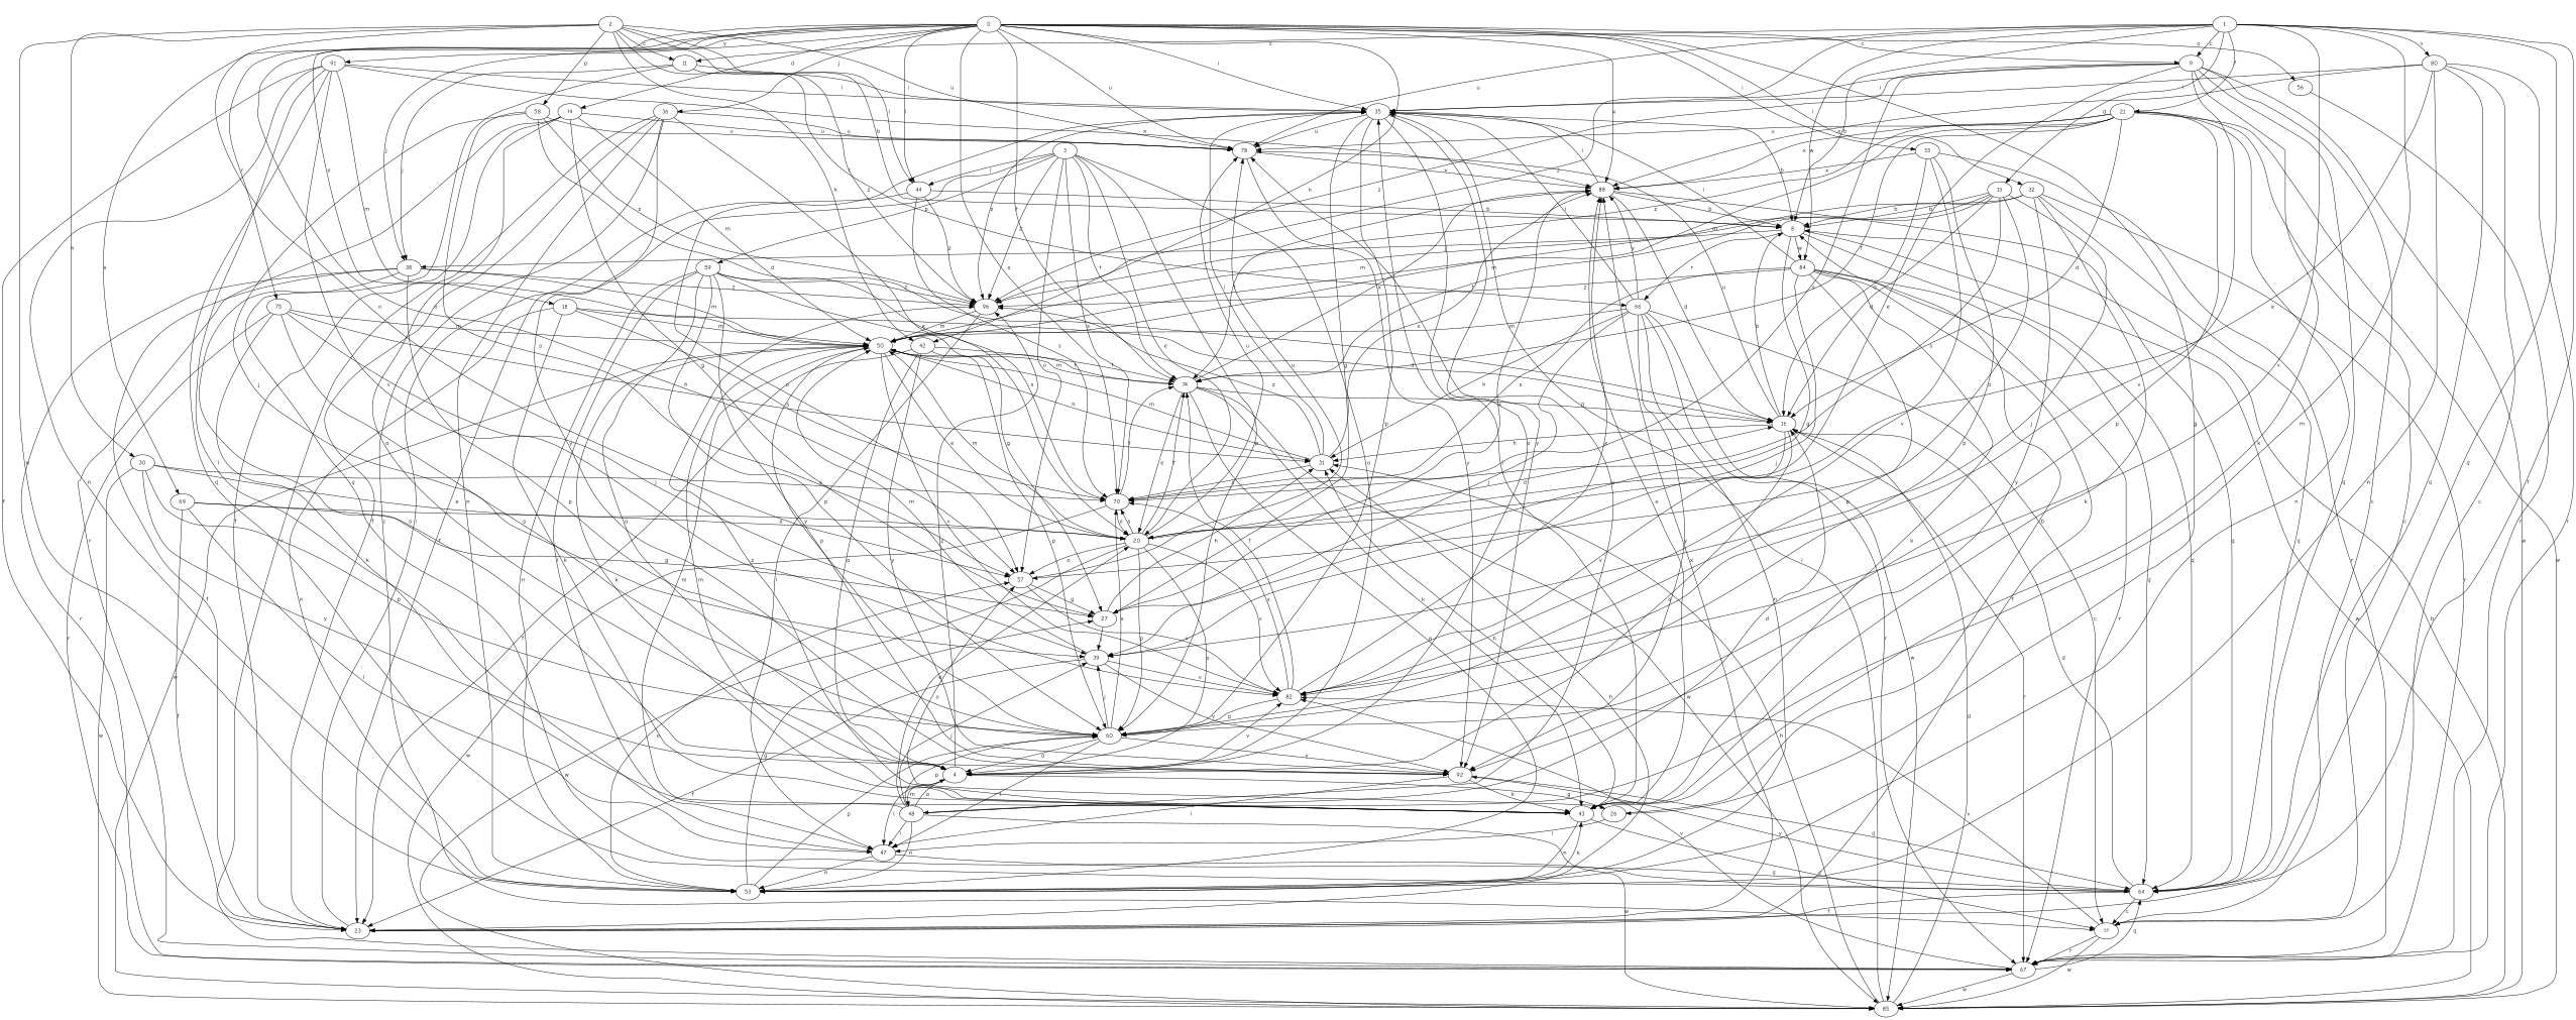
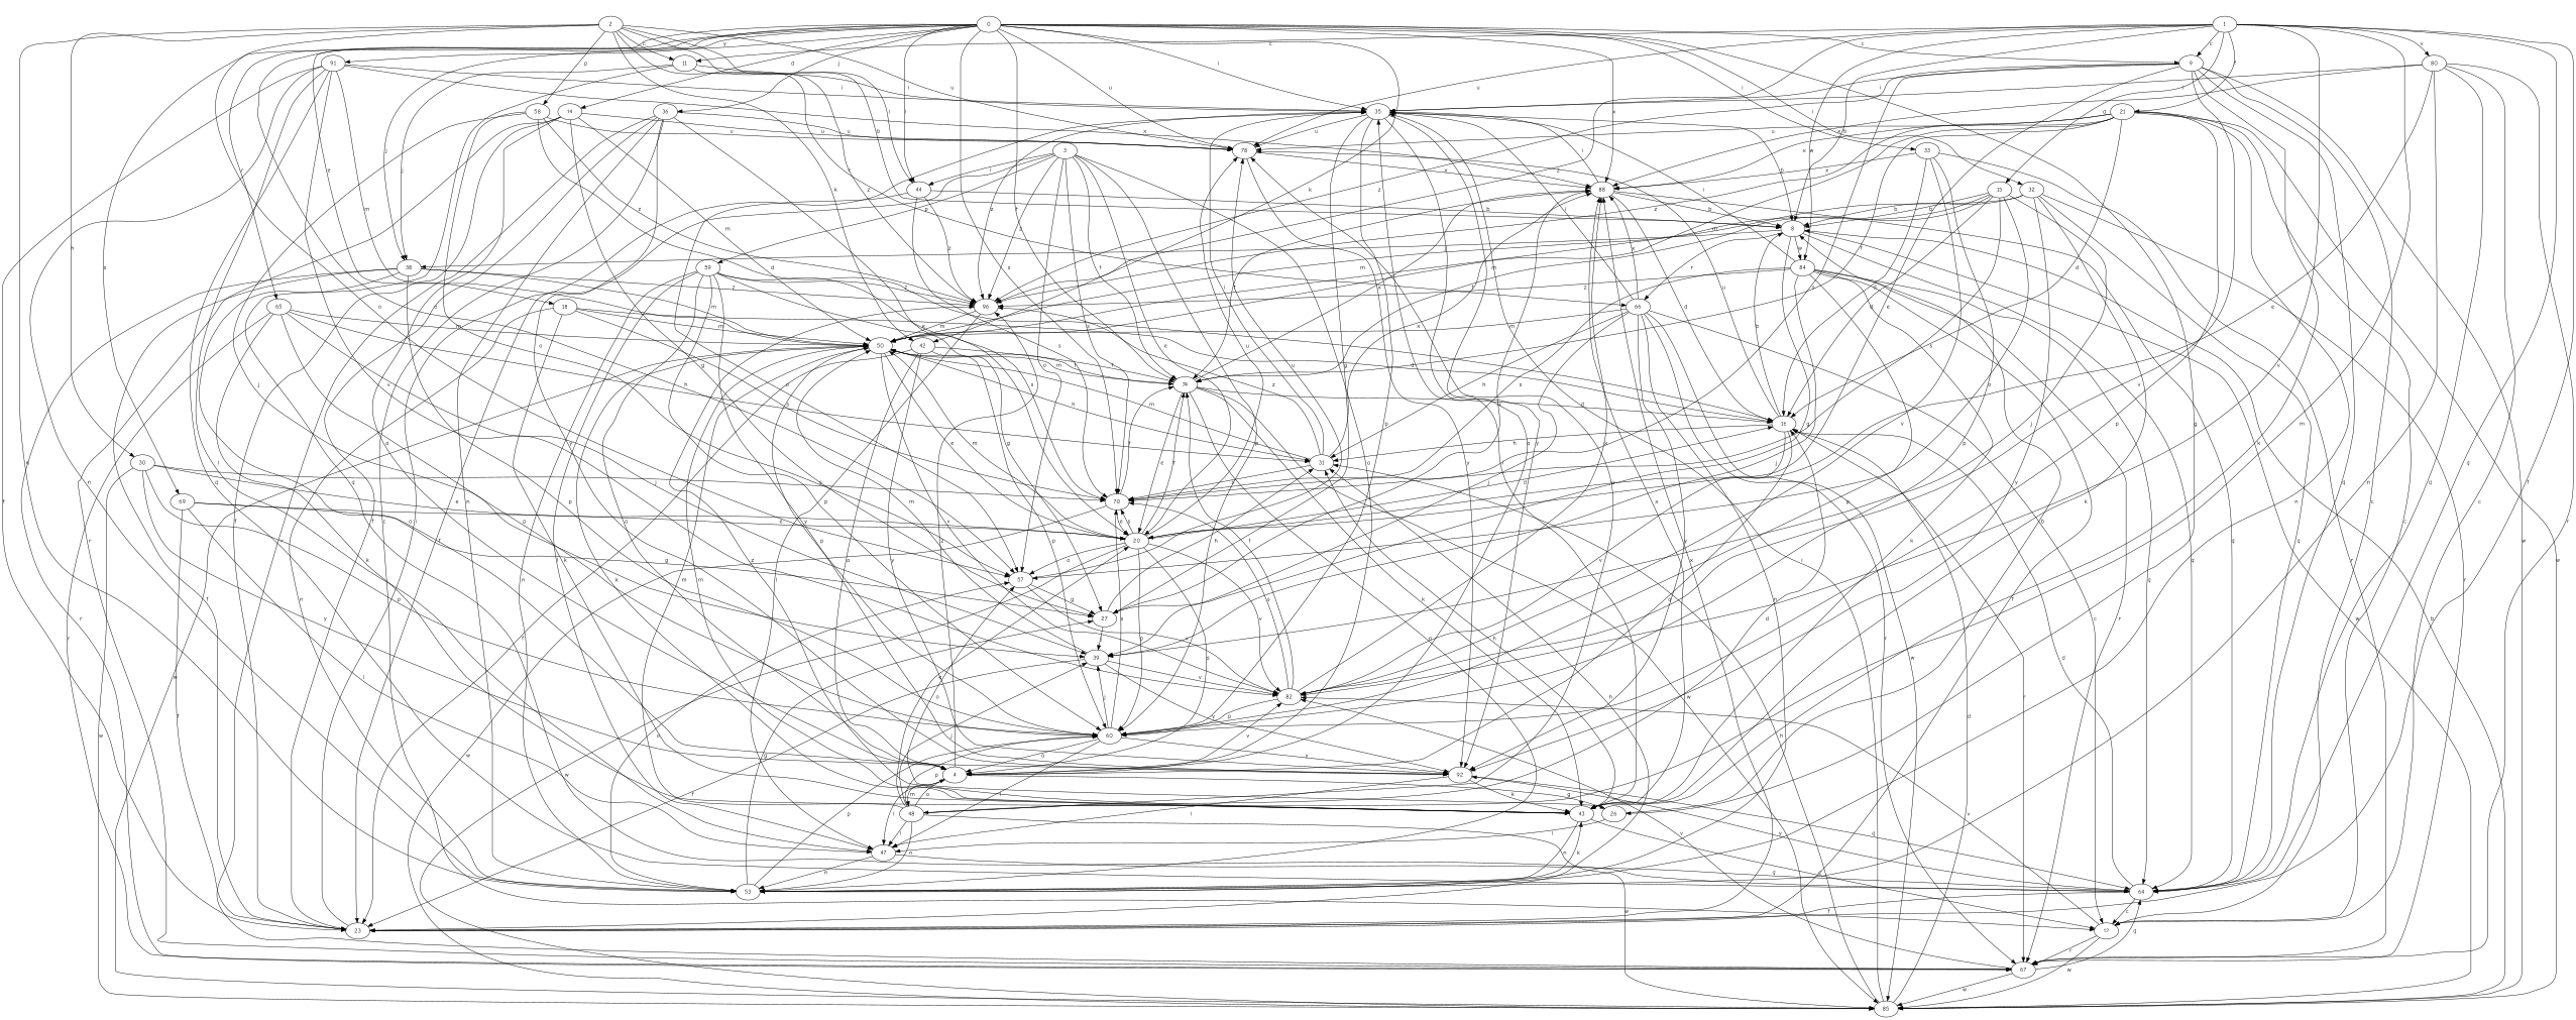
  strict digraph {
    fontname="Comic Neue"
    node [fontname="Comic Neue"]
    edge [fontname="Comic Neue"]
    0
    9
    14
    18
    26
    32
    33
    35
    36
    38
    42
    44
-   56
    57
-   65 [label=75]
+   65
    69
    70
    74
    78
    88
    91
    64
    82
    96
    20
    85
    12
    43
    23
    4
    27
    67
    50
    53
    16
    8
    47
    92
    60
    39
    31
    1
    11
    15
    21
    48
    80
    84
    66
    2
    30
    58
    3
    59
    0 -> 9 [label=c]
    0 -> 14 [label=d]
    0 -> 18 [label=e]
    0 -> 26 [label=g]
    0 -> 32 [label=i]
    0 -> 33 [label=i]
    0 -> 35 [label=i]
    0 -> 36 [label=j]
    0 -> 38 [label=j]
    0 -> 42 [label=k]
    0 -> 44 [label=l]
-   0 -> 56 [label=o]
    0 -> 57 [label=o]
    0 -> 65 [label=r]
    0 -> 69 [label=s]
    0 -> 70 [label=s]
    0 -> 74 [label=t]
    0 -> 78 [label=u]
    0 -> 88 [label=x]
    0 -> 91 [label=y]
    9 -> 35 [label=i]
    9 -> 70 [label=s]
    9 -> 64 [label=q]
    9 -> 82 [label=v]
    9 -> 96 [label=z]
    9 -> 20 [label=e]
    9 -> 85 [label=w]
    9 -> 12 [label=c]
    9 -> 43 [label=k]
    14 -> 78 [label=u]
    14 -> 23 [label=f]
    14 -> 4 [label=a]
    14 -> 27 [label=g]
    14 -> 67 [label=r]
    14 -> 50 [label=m]
    18 -> 70 [label=s]
    18 -> 43 [label=k]
    18 -> 50 [label=m]
    18 -> 53 [label=n]
    18 -> 16 [label=d]
    26 -> 57 [label=o]
    26 -> 8 [label=b]
    26 -> 47 [label=l]
    32 -> 64 [label=q]
    32 -> 43 [label=k]
    32 -> 67 [label=r]
    32 -> 50 [label=m]
    32 -> 8 [label=b]
    32 -> 92 [label=y]
    33 -> 88 [label=x]
    33 -> 82 [label=v]
    33 -> 67 [label=r]
    33 -> 16 [label=d]
    33 -> 60 [label=p]
    35 -> 78 [label=u]
    35 -> 96 [label=z]
    35 -> 4 [label=a]
    35 -> 27 [label=g]
    35 -> 8 [label=b]
    35 -> 92 [label=y]
    35 -> 60 [label=p]
    36 -> 78 [label=u]
    36 -> 20 [label=e]
    36 -> 12 [label=c]
    36 -> 23 [label=f]
    36 -> 67 [label=r]
    36 -> 53 [label=n]
    36 -> 92 [label=y]
    38 -> 96 [label=z]
    38 -> 23 [label=f]
    38 -> 4 [label=a]
    38 -> 67 [label=r]
    38 -> 50 [label=m]
    38 -> 60 [label=p]
    42 -> 74 [label=t]
    42 -> 23 [label=f]
    42 -> 4 [label=a]
    42 -> 92 [label=y]
    42 -> 60 [label=p]
    44 -> 57 [label=o]
    44 -> 70 [label=s]
    44 -> 96 [label=z]
    44 -> 8 [label=b]
-   56 -> 67 [label=r]
    57 -> 78 [label=u]
    57 -> 82 [label=v]
    57 -> 27 [label=g]
    65 -> 43 [label=k]
    65 -> 67 [label=r]
    65 -> 50 [label=m]
    65 -> 60 [label=p]
    65 -> 39 [label=j]
    65 -> 31 [label=h]
    69 -> 20 [label=e]
    69 -> 23 [label=f]
    69 -> 27 [label=g]
    69 -> 47 [label=l]
    70 -> 74 [label=t]
    70 -> 20 [label=e]
    70 -> 85 [label=w]
    74 -> 88 [label=x]
    74 -> 20 [label=e]
    74 -> 85 [label=w]
    74 -> 43 [label=k]
    74 -> 50 [label=m]
    74 -> 53 [label=n]
    74 -> 16 [label=d]
    78 -> 88 [label=x]
    78 -> 92 [label=y]
    88 -> 35 [label=i]
    88 -> 74 [label=t]
    88 -> 64 [label=q]
    88 -> 16 [label=d]
    88 -> 8 [label=b]
    91 -> 35 [label=i]
    91 -> 88 [label=x]
    91 -> 64 [label=q]
    91 -> 82 [label=v]
    91 -> 23 [label=f]
    91 -> 50 [label=m]
    91 -> 53 [label=n]
    91 -> 47 [label=l]
    64 -> 12 [label=c]
    64 -> 23 [label=f]
    64 -> 16 [label=d]
    64 -> 92 [label=y]
    82 -> 70 [label=s]
    82 -> 74 [label=t]
    82 -> 88 [label=x]
    82 -> 60 [label=p]
    96 -> 50 [label=m]
    96 -> 47 [label=l]
    20 -> 57 [label=o]
    20 -> 70 [label=s]
    20 -> 74 [label=t]
    20 -> 78 [label=u]
    20 -> 82 [label=v]
    20 -> 85 [label=w]
    20 -> 4 [label=a]
    20 -> 50 [label=m]
    20 -> 16 [label=d]
    20 -> 60 [label=p]
    85 -> 35 [label=i]
    85 -> 16 [label=d]
    85 -> 8 [label=b]
    85 -> 31 [label=h]
    12 -> 82 [label=v]
    12 -> 85 [label=w]
    12 -> 67 [label=r]
    43 -> 35 [label=i]
    43 -> 88 [label=x]
    43 -> 96 [label=z]
    43 -> 12 [label=c]
    43 -> 50 [label=m]
    43 -> 53 [label=n]
    43 -> 31 [label=h]
    23 -> 35 [label=i]
    23 -> 88 [label=x]
    23 -> 31 [label=h]
    4 -> 26 [label=g]
    4 -> 82 [label=v]
    4 -> 96 [label=z]
    4 -> 47 [label=l]
    4 -> 48 [label=m]
    27 -> 88 [label=x]
    27 -> 39 [label=j]
    27 -> 31 [label=h]
    67 -> 64 [label=q]
    67 -> 82 [label=v]
    67 -> 85 [label=w]
    50 -> 74 [label=t]
    50 -> 82 [label=v]
    50 -> 20 [label=e]
    50 -> 85 [label=w]
    50 -> 43 [label=k]
    50 -> 60 [label=p]
    50 -> 31 [label=h]
    53 -> 57 [label=o]
    53 -> 43 [label=k]
    53 -> 27 [label=g]
    53 -> 60 [label=p]
    16 -> 78 [label=u]
    16 -> 82 [label=v]
    16 -> 4 [label=a]
    16 -> 67 [label=r]
    16 -> 8 [label=b]
    16 -> 31 [label=h]
    8 -> 38 [label=j]
    8 -> 64 [label=q]
    8 -> 85 [label=w]
    8 -> 27 [label=g]
    8 -> 84 [label=w]
    8 -> 66 [label=r]
    47 -> 64 [label=q]
    47 -> 53 [label=n]
    92 -> 64 [label=q]
    92 -> 43 [label=k]
    92 -> 47 [label=l]
    60 -> 70 [label=s]
    60 -> 4 [label=a]
    60 -> 47 [label=l]
    60 -> 92 [label=y]
    60 -> 39 [label=j]
    39 -> 82 [label=v]
    39 -> 23 [label=f]
    39 -> 50 [label=m]
    39 -> 92 [label=y]
    31 -> 35 [label=i]
    31 -> 70 [label=s]
    31 -> 88 [label=x]
    31 -> 96 [label=z]
    31 -> 50 [label=m]
    1 -> 9 [label=c]
    1 -> 78 [label=u]
    1 -> 64 [label=q]
    1 -> 82 [label=v]
    1 -> 96 [label=z]
    1 -> 23 [label=f]
    1 -> 8 [label=b]
    1 -> 11 [label=c]
    1 -> 15 [label=d]
    1 -> 21 [label=f]
    1 -> 48 [label=m]
    1 -> 80 [label=v]
    1 -> 84 [label=w]
    11 -> 35 [label=i]
    11 -> 38 [label=j]
    11 -> 64 [label=q]
    11 -> 96 [label=z]
    15 -> 57 [label=o]
    15 -> 70 [label=s]
    15 -> 74 [label=t]
    15 -> 50 [label=m]
    15 -> 16 [label=d]
    15 -> 8 [label=b]
    15 -> 39 [label=j]
    21 -> 74 [label=t]
    21 -> 78 [label=u]
    21 -> 88 [label=x]
    21 -> 96 [label=z]
    21 -> 85 [label=w]
    21 -> 12 [label=c]
    21 -> 50 [label=m]
    21 -> 53 [label=n]
    21 -> 16 [label=d]
    21 -> 60 [label=p]
    48 -> 78 [label=u]
    48 -> 20 [label=e]
    48 -> 85 [label=w]
    48 -> 4 [label=a]
    48 -> 50 [label=m]
    48 -> 53 [label=n]
    48 -> 16 [label=d]
    48 -> 47 [label=l]
    48 -> 60 [label=p]
    48 -> 39 [label=j]
    80 -> 35 [label=i]
    80 -> 88 [label=x]
    80 -> 64 [label=q]
    80 -> 20 [label=e]
    80 -> 12 [label=c]
    80 -> 67 [label=r]
    80 -> 53 [label=n]
    84 -> 35 [label=i]
    84 -> 70 [label=s]
    84 -> 64 [label=q]
    84 -> 96 [label=z]
    84 -> 43 [label=k]
    84 -> 23 [label=f]
    84 -> 67 [label=r]
    84 -> 60 [label=p]
    84 -> 39 [label=j]
    66 -> 35 [label=i]
-   66 -> 88 [label=v]
+   66 -> 88 [label=x]
    66 -> 85 [label=w]
    66 -> 12 [label=c]
    66 -> 67 [label=r]
    66 -> 50 [label=m]
    66 -> 53 [label=n]
    66 -> 92 [label=y]
    66 -> 39 [label=j]
    66 -> 31 [label=h]
    2 -> 42 [label=k]
    2 -> 44 [label=l]
    2 -> 57 [label=o]
    2 -> 78 [label=u]
    2 -> 53 [label=n]
    2 -> 8 [label=b]
    2 -> 11 [label=c]
    2 -> 66 [label=r]
    2 -> 30 [label=h]
    2 -> 58 [label=p]
    30 -> 70 [label=s]
    30 -> 20 [label=e]
    30 -> 85 [label=w]
    30 -> 92 [label=y]
    30 -> 60 [label=p]
    58 -> 57 [label=o]
    58 -> 78 [label=u]
    58 -> 96 [label=z]
    58 -> 16 [label=d]
    58 -> 39 [label=j]
    3 -> 44 [label=l]
    3 -> 57 [label=o]
    3 -> 70 [label=s]
    3 -> 74 [label=t]
    3 -> 96 [label=z]
    3 -> 20 [label=e]
    3 -> 23 [label=f]
    3 -> 4 [label=a]
    3 -> 60 [label=p]
    3 -> 59 [label=p]
    59 -> 70 [label=s]
    59 -> 96 [label=z]
    59 -> 4 [label=a]
    59 -> 27 [label=g]
    59 -> 53 [label=n]
    59 -> 47 [label=l]
    59 -> 92 [label=y]
    59 -> 60 [label=p]
  }
